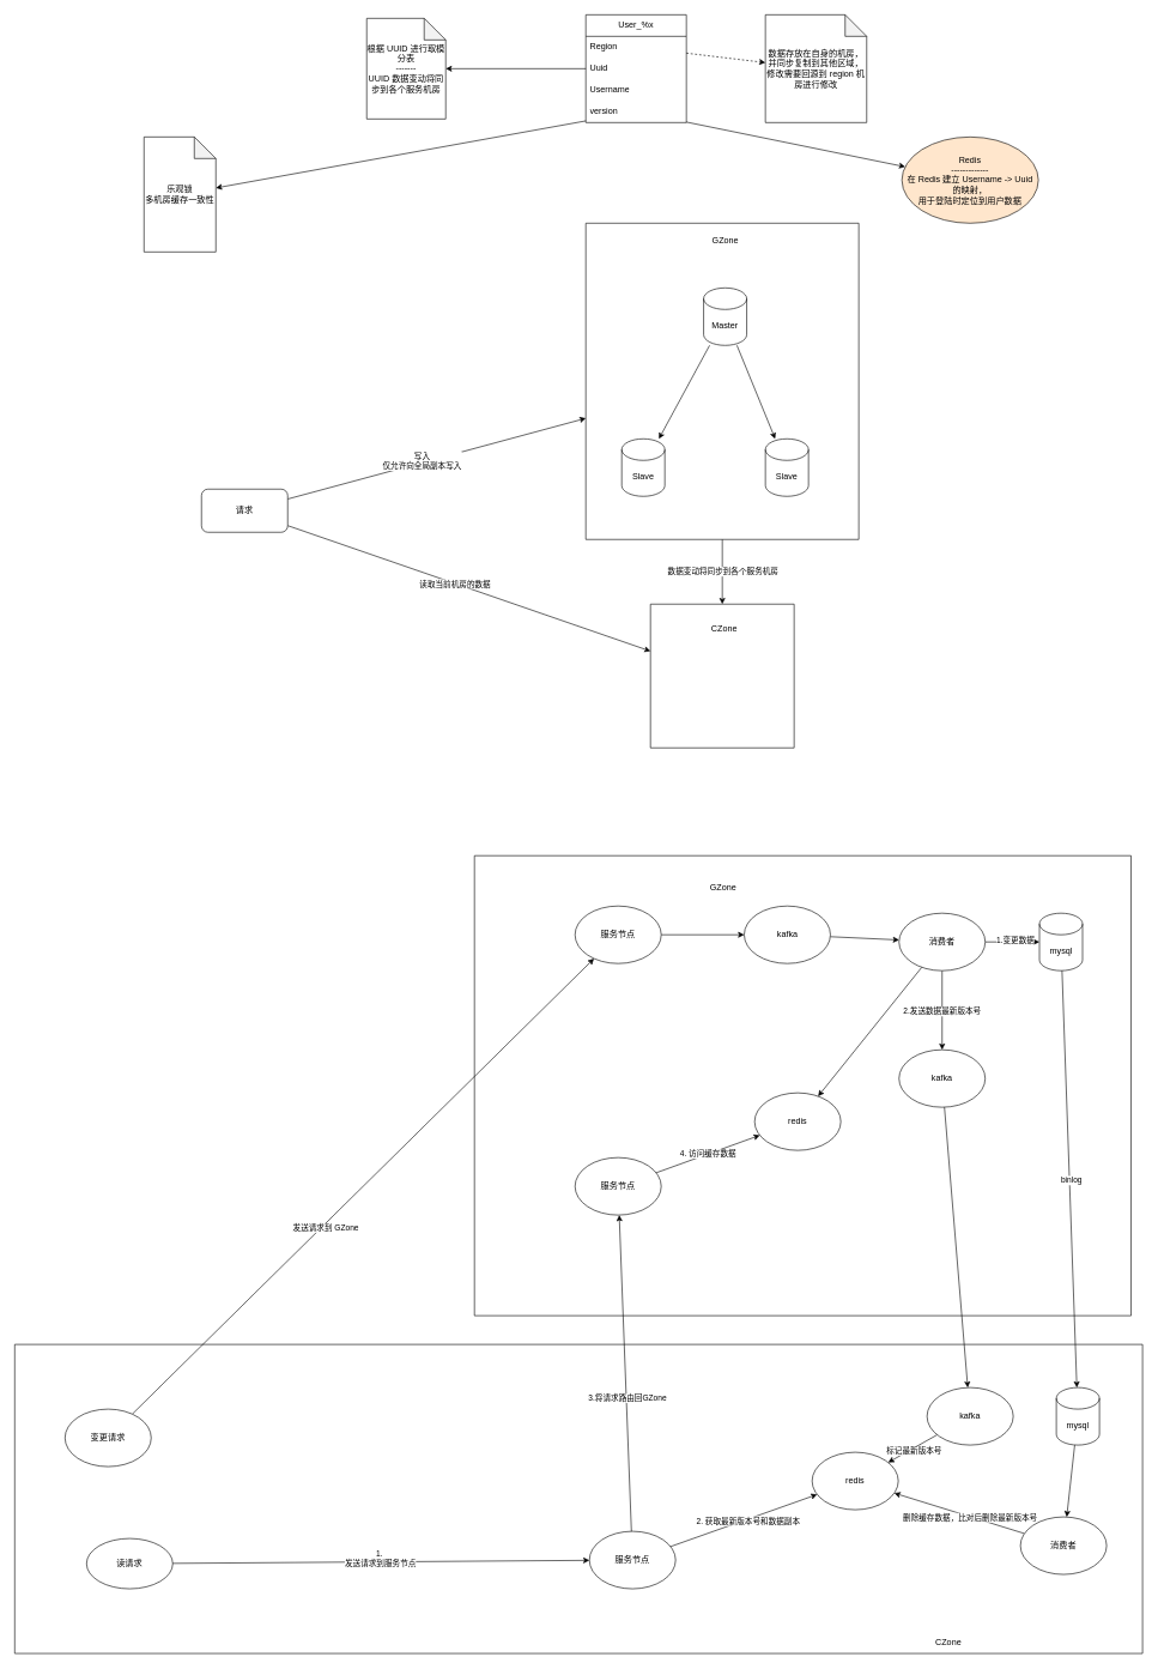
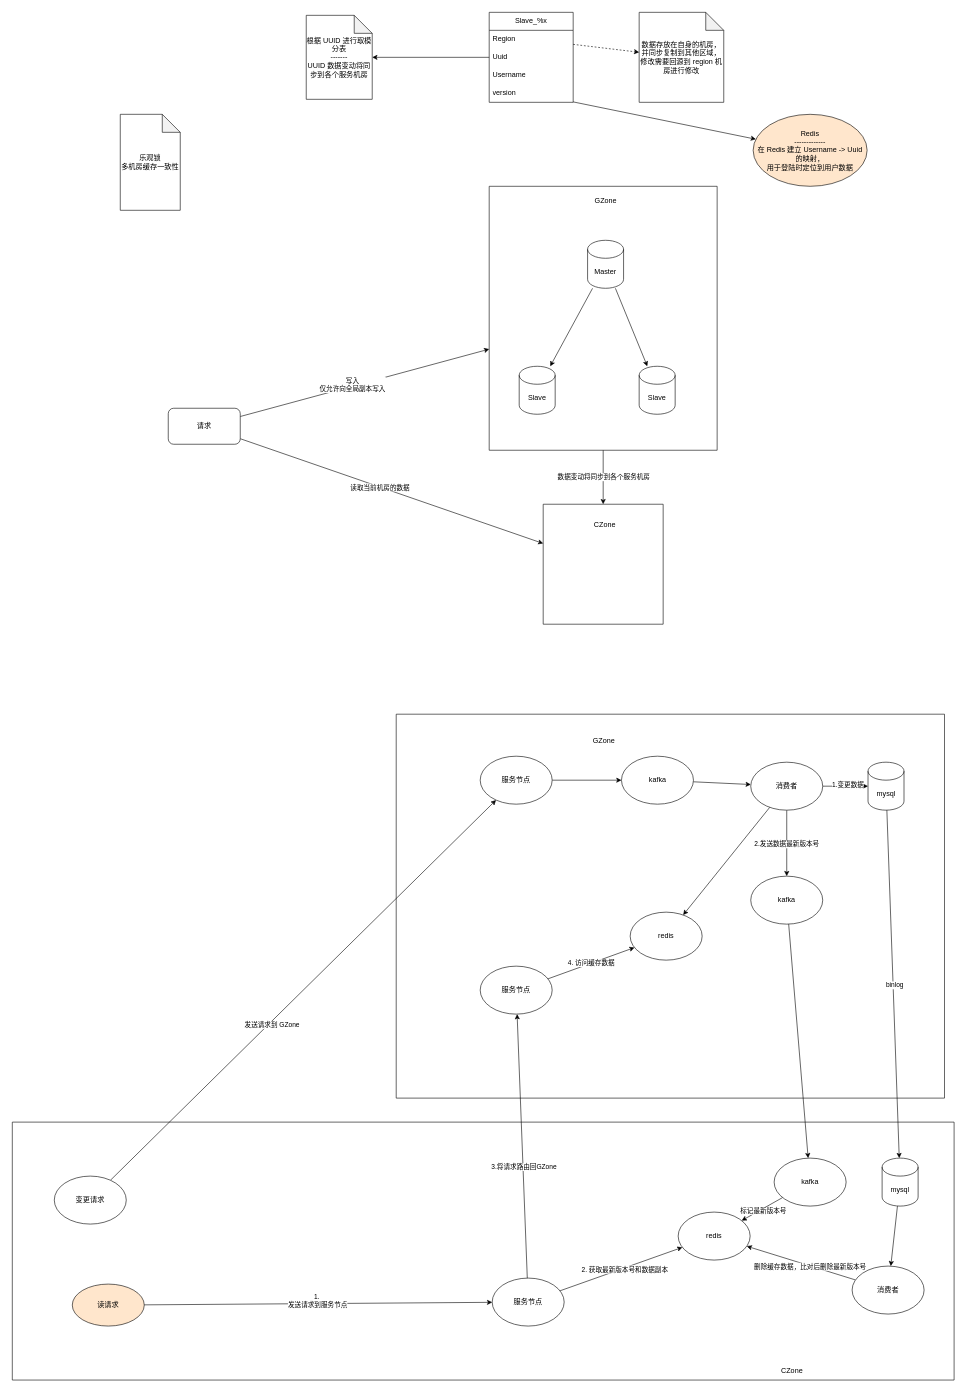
  <mxCell id="0" />
  <mxCell id="1" parent="0" />
- <mxCell id="2" value="User_%x" style="swimlane;fontStyle=0;childLayout=stackLayout;horizontal=1;startSize=30;horizontalStack=0;resizeParent=1;resizeParentMax=0;resizeLast=0;collapsible=1;marginBottom=0;whiteSpace=wrap;html=1;" parent="1" vertex="1"><mxGeometry x="815" y="20" width="140" height="150" as="geometry" /></mxCell>
+ <mxCell id="2" value="Slave_%x" style="swimlane;fontStyle=0;childLayout=stackLayout;horizontal=1;startSize=30;horizontalStack=0;resizeParent=1;resizeParentMax=0;resizeLast=0;collapsible=1;marginBottom=0;whiteSpace=wrap;html=1;" parent="1" vertex="1"><mxGeometry x="815" y="20" width="140" height="150" as="geometry" /></mxCell>
  <mxCell id="3" value="Region" style="text;strokeColor=none;fillColor=none;align=left;verticalAlign=middle;spacingLeft=4;spacingRight=4;overflow=hidden;points=[[0,0.5],[1,0.5]];portConstraint=eastwest;rotatable=0;whiteSpace=wrap;html=1;" parent="2" vertex="1"><mxGeometry y="30" width="140" height="30" as="geometry" /></mxCell>
  <mxCell id="4" value="Uuid" style="text;strokeColor=none;fillColor=none;align=left;verticalAlign=middle;spacingLeft=4;spacingRight=4;overflow=hidden;points=[[0,0.5],[1,0.5]];portConstraint=eastwest;rotatable=0;whiteSpace=wrap;html=1;" parent="2" vertex="1"><mxGeometry y="60" width="140" height="30" as="geometry" /></mxCell>
  <mxCell id="5" value="Username" style="text;strokeColor=none;fillColor=none;align=left;verticalAlign=middle;spacingLeft=4;spacingRight=4;overflow=hidden;points=[[0,0.5],[1,0.5]];portConstraint=eastwest;rotatable=0;whiteSpace=wrap;html=1;" vertex="1" parent="2"><mxGeometry y="90" width="140" height="30" as="geometry" /></mxCell>
  <mxCell id="6" value="version" style="text;strokeColor=none;fillColor=none;align=left;verticalAlign=middle;spacingLeft=4;spacingRight=4;overflow=hidden;points=[[0,0.5],[1,0.5]];portConstraint=eastwest;rotatable=0;whiteSpace=wrap;html=1;" parent="2" vertex="1"><mxGeometry y="120" width="140" height="30" as="geometry" /></mxCell>
  <mxCell id="7" style="edgeStyle=none;html=1;" parent="1" source="9" target="16" edge="1"><mxGeometry relative="1" as="geometry" /></mxCell>
  <mxCell id="8" value="数据变动将同步到各个服务机房" style="edgeLabel;html=1;align=center;verticalAlign=middle;resizable=0;points=[];" parent="7" vertex="1" connectable="0"><mxGeometry x="-0.015" relative="1" as="geometry"><mxPoint as="offset" /></mxGeometry></mxCell>
  <mxCell id="9" value="" style="swimlane;startSize=0;" parent="1" vertex="1"><mxGeometry x="815" y="310" width="380" height="440" as="geometry" /></mxCell>
  <mxCell id="10" value="GZone" style="text;html=1;align=center;verticalAlign=middle;resizable=0;points=[];autosize=1;strokeColor=none;fillColor=none;" parent="9" vertex="1"><mxGeometry x="164" y="10" width="60" height="30" as="geometry" /></mxCell>
  <mxCell id="11" style="edgeStyle=none;html=1;" parent="9" source="13" target="14" edge="1"><mxGeometry relative="1" as="geometry" /></mxCell>
  <mxCell id="12" style="edgeStyle=none;html=1;" parent="9" source="13" target="15" edge="1"><mxGeometry relative="1" as="geometry" /></mxCell>
  <mxCell id="13" value="Master" style="shape=cylinder3;whiteSpace=wrap;html=1;boundedLbl=1;backgroundOutline=1;size=15;" parent="9" vertex="1"><mxGeometry x="164" y="90" width="60" height="80" as="geometry" /></mxCell>
  <mxCell id="14" value="Slave" style="shape=cylinder3;whiteSpace=wrap;html=1;boundedLbl=1;backgroundOutline=1;size=15;" parent="9" vertex="1"><mxGeometry x="50" y="300" width="60" height="80" as="geometry" /></mxCell>
  <mxCell id="15" value="Slave" style="shape=cylinder3;whiteSpace=wrap;html=1;boundedLbl=1;backgroundOutline=1;size=15;" parent="9" vertex="1"><mxGeometry x="250" y="300" width="60" height="80" as="geometry" /></mxCell>
  <mxCell id="16" value="" style="swimlane;startSize=0;" parent="1" vertex="1"><mxGeometry x="905" y="840" width="200" height="200" as="geometry" /></mxCell>
  <mxCell id="17" value="CZone" style="text;html=1;align=center;verticalAlign=middle;whiteSpace=wrap;rounded=0;" parent="16" vertex="1"><mxGeometry x="73" y="20" width="60" height="30" as="geometry" /></mxCell>
  <mxCell id="18" value="数据存放在自身的机房，并同步复制到其他区域，修改需要回源到 region 机房进行修改" style="shape=note;whiteSpace=wrap;html=1;backgroundOutline=1;darkOpacity=0.05;" parent="1" vertex="1"><mxGeometry x="1065" y="20" width="141" height="150" as="geometry" /></mxCell>
  <mxCell id="19" style="edgeStyle=none;html=1;dashed=1;" parent="1" source="3" target="18" edge="1"><mxGeometry relative="1" as="geometry" /></mxCell>
  <mxCell id="20" value="根据 UUID 进行取模分表&lt;br&gt;-------&lt;div&gt;UUID 数据变动将同步到各个服务机房&lt;/div&gt;" style="shape=note;whiteSpace=wrap;html=1;backgroundOutline=1;darkOpacity=0.05;" parent="1" vertex="1"><mxGeometry x="510" y="25" width="110" height="140" as="geometry" /></mxCell>
  <mxCell id="21" style="edgeStyle=none;html=1;" parent="1" source="4" target="20" edge="1"><mxGeometry relative="1" as="geometry" /></mxCell>
  <mxCell id="22" value="Redis&lt;br&gt;-------------&lt;br&gt;在 Redis 建立 Username -&amp;gt; Uuid 的映射，&lt;br&gt;用于登陆时定位到用户数据" style="ellipse;whiteSpace=wrap;html=1;fillColor=#ffe6cc;" parent="1" vertex="1"><mxGeometry x="1255" y="190" width="190" height="120" as="geometry" /></mxCell>
  <mxCell id="23" style="edgeStyle=none;html=1;" parent="1" source="6" target="22" edge="1"><mxGeometry relative="1" as="geometry" /></mxCell>
  <mxCell id="24" style="edgeStyle=none;html=1;" edge="1" parent="1" source="28" target="9"><mxGeometry relative="1" as="geometry" /></mxCell>
  <mxCell id="25" value="写入&lt;br&gt;仅允许向全局副本写入" style="edgeLabel;html=1;align=center;verticalAlign=middle;resizable=0;points=[];" vertex="1" connectable="0" parent="24"><mxGeometry x="-0.102" y="3" relative="1" as="geometry"><mxPoint x="1" as="offset" /></mxGeometry></mxCell>
  <mxCell id="26" style="edgeStyle=none;html=1;" edge="1" parent="1" source="28" target="16"><mxGeometry relative="1" as="geometry" /></mxCell>
  <mxCell id="27" value="读取当前机房的数据" style="edgeLabel;html=1;align=center;verticalAlign=middle;resizable=0;points=[];" vertex="1" connectable="0" parent="26"><mxGeometry x="-0.078" relative="1" as="geometry"><mxPoint as="offset" /></mxGeometry></mxCell>
  <mxCell id="28" value="请求" style="rounded=1;whiteSpace=wrap;html=1;" vertex="1" parent="1"><mxGeometry x="280" y="680" width="120" height="60" as="geometry" /></mxCell>
  <mxCell id="29" style="edgeStyle=none;html=1;" edge="1" parent="1" source="65" target="34"><mxGeometry relative="1" as="geometry"><mxPoint x="227.083" y="1990" as="sourcePoint" /></mxGeometry></mxCell>
  <mxCell id="30" value="发送请求到 GZone" style="edgeLabel;html=1;align=center;verticalAlign=middle;resizable=0;points=[];" vertex="1" connectable="0" parent="29"><mxGeometry x="-0.173" y="-3" relative="1" as="geometry"><mxPoint x="1" as="offset" /></mxGeometry></mxCell>
  <mxCell id="31" value="" style="swimlane;startSize=0;" vertex="1" parent="1"><mxGeometry x="660" y="1190" width="914" height="640" as="geometry" /></mxCell>
  <mxCell id="32" value="GZone" style="text;html=1;align=center;verticalAlign=middle;resizable=0;points=[];autosize=1;strokeColor=none;fillColor=none;" vertex="1" parent="31"><mxGeometry x="315.5" y="30" width="60" height="30" as="geometry" /></mxCell>
  <mxCell id="33" style="edgeStyle=none;html=1;" edge="1" parent="31" source="34" target="42"><mxGeometry relative="1" as="geometry" /></mxCell>
  <mxCell id="34" value="服务节点" style="ellipse;whiteSpace=wrap;html=1;" vertex="1" parent="31"><mxGeometry x="140" y="70" width="120" height="80" as="geometry" /></mxCell>
  <mxCell id="35" value="kafka" style="ellipse;whiteSpace=wrap;html=1;" vertex="1" parent="31"><mxGeometry x="591" y="270" width="120" height="80" as="geometry" /></mxCell>
  <mxCell id="36" style="edgeStyle=none;html=1;" edge="1" parent="31" source="44" target="35"><mxGeometry relative="1" as="geometry" /></mxCell>
  <mxCell id="37" value="2.发送数据最新版本号" style="edgeLabel;html=1;align=center;verticalAlign=middle;resizable=0;points=[];" vertex="1" connectable="0" parent="36"><mxGeometry x="0.017" y="-1" relative="1" as="geometry"><mxPoint as="offset" /></mxGeometry></mxCell>
  <mxCell id="38" style="edgeStyle=none;html=1;" edge="1" parent="31" source="44" target="40"><mxGeometry relative="1" as="geometry"><mxPoint x="711.059" y="128.227" as="targetPoint" /></mxGeometry></mxCell>
  <mxCell id="39" value="1.变更数据" style="edgeLabel;html=1;align=center;verticalAlign=middle;resizable=0;points=[];" vertex="1" connectable="0" parent="38"><mxGeometry x="0.052" y="3" relative="1" as="geometry"><mxPoint x="1" as="offset" /></mxGeometry></mxCell>
  <mxCell id="40" value="mysql" style="shape=cylinder3;whiteSpace=wrap;html=1;boundedLbl=1;backgroundOutline=1;size=15;" vertex="1" parent="31"><mxGeometry x="786.5" y="80" width="60" height="80" as="geometry" /></mxCell>
  <mxCell id="41" style="edgeStyle=none;html=1;" edge="1" parent="31" source="42" target="44"><mxGeometry relative="1" as="geometry" /></mxCell>
  <mxCell id="42" value="kafka" style="ellipse;whiteSpace=wrap;html=1;" vertex="1" parent="31"><mxGeometry x="375.5" y="70" width="120" height="80" as="geometry" /></mxCell>
  <mxCell id="43" style="edgeStyle=none;html=1;" edge="1" parent="31" source="44" target="45"><mxGeometry relative="1" as="geometry" /></mxCell>
  <mxCell id="44" value="消费者" style="ellipse;whiteSpace=wrap;html=1;" vertex="1" parent="31"><mxGeometry x="591" y="80" width="120" height="80" as="geometry" /></mxCell>
  <mxCell id="45" value="redis" style="ellipse;whiteSpace=wrap;html=1;" vertex="1" parent="31"><mxGeometry x="390" y="330" width="120" height="80" as="geometry" /></mxCell>
  <mxCell id="46" value="4. 访问缓存数据" style="edgeStyle=none;html=1;" edge="1" parent="31" source="47" target="45"><mxGeometry relative="1" as="geometry" /></mxCell>
  <mxCell id="47" value="服务节点" style="ellipse;whiteSpace=wrap;html=1;" vertex="1" parent="31"><mxGeometry x="140" y="420" width="120" height="80" as="geometry" /></mxCell>
  <mxCell id="48" value="" style="swimlane;startSize=0;" vertex="1" parent="1"><mxGeometry x="20" y="1870" width="1570" height="430" as="geometry" /></mxCell>
  <mxCell id="49" value="CZone" style="text;html=1;align=center;verticalAlign=middle;whiteSpace=wrap;rounded=0;" vertex="1" parent="48"><mxGeometry x="1270" y="400" width="60" height="30" as="geometry" /></mxCell>
  <mxCell id="50" style="edgeStyle=none;html=1;" edge="1" parent="48" source="52" target="53"><mxGeometry relative="1" as="geometry" /></mxCell>
  <mxCell id="51" value="标记最新版本号" style="edgeLabel;html=1;align=center;verticalAlign=middle;resizable=0;points=[];" vertex="1" connectable="0" parent="50"><mxGeometry x="-0.016" y="3" relative="1" as="geometry"><mxPoint as="offset" /></mxGeometry></mxCell>
  <mxCell id="52" value="kafka" style="ellipse;whiteSpace=wrap;html=1;" vertex="1" parent="48"><mxGeometry x="1270" y="60" width="120" height="80" as="geometry" /></mxCell>
  <mxCell id="53" value="redis" style="ellipse;whiteSpace=wrap;html=1;" vertex="1" parent="48"><mxGeometry x="1110" y="150" width="120" height="80" as="geometry" /></mxCell>
  <mxCell id="54" style="edgeStyle=none;html=1;" edge="1" parent="48" source="55" target="58"><mxGeometry relative="1" as="geometry" /></mxCell>
  <mxCell id="55" value="mysql" style="shape=cylinder3;whiteSpace=wrap;html=1;boundedLbl=1;backgroundOutline=1;size=15;" vertex="1" parent="48"><mxGeometry x="1450" y="60" width="60" height="80" as="geometry" /></mxCell>
  <mxCell id="56" style="edgeStyle=none;html=1;" edge="1" parent="48" source="58" target="53"><mxGeometry relative="1" as="geometry" /></mxCell>
  <mxCell id="57" value="删除缓存数据，比对后删除最新版本号" style="edgeLabel;html=1;align=center;verticalAlign=middle;resizable=0;points=[];" vertex="1" connectable="0" parent="56"><mxGeometry x="-0.154" y="1" relative="1" as="geometry"><mxPoint x="1" as="offset" /></mxGeometry></mxCell>
  <mxCell id="58" value="消费者" style="ellipse;whiteSpace=wrap;html=1;" vertex="1" parent="48"><mxGeometry x="1400" y="240" width="120" height="80" as="geometry" /></mxCell>
  <mxCell id="59" style="edgeStyle=none;html=1;" edge="1" parent="48" source="61" target="53"><mxGeometry relative="1" as="geometry" /></mxCell>
  <mxCell id="60" value="2.&amp;nbsp;&lt;span style=&quot;background-color: light-dark(#ffffff, var(--ge-dark-color, #121212));&quot;&gt;获取最新版本号和数据副本&lt;/span&gt;" style="edgeLabel;html=1;align=center;verticalAlign=middle;resizable=0;points=[];" vertex="1" connectable="0" parent="59"><mxGeometry x="0.042" y="-3" relative="1" as="geometry"><mxPoint y="-1" as="offset" /></mxGeometry></mxCell>
  <mxCell id="61" value="服务节点" style="ellipse;whiteSpace=wrap;html=1;" vertex="1" parent="48"><mxGeometry x="800" y="260" width="120" height="80" as="geometry" /></mxCell>
- <mxCell id="62" value="读请求" style="ellipse;whiteSpace=wrap;html=1;" vertex="1" parent="48"><mxGeometry x="100" y="270" width="120" height="70" as="geometry" /></mxCell>
+ <mxCell id="62" value="读请求" style="ellipse;whiteSpace=wrap;html=1;fillColor=#ffe6cc;" vertex="1" parent="48"><mxGeometry x="100" y="270" width="120" height="70" as="geometry" /></mxCell>
  <mxCell id="63" style="edgeStyle=none;html=1;" edge="1" parent="48" source="62" target="61"><mxGeometry relative="1" as="geometry" /></mxCell>
  <mxCell id="64" value="1.&amp;nbsp;&lt;div&gt;发送请求到服务节点&lt;/div&gt;" style="edgeLabel;html=1;align=center;verticalAlign=middle;resizable=0;points=[];" vertex="1" connectable="0" parent="63"><mxGeometry x="0.0" y="4" relative="1" as="geometry"><mxPoint x="-1" y="-1" as="offset" /></mxGeometry></mxCell>
  <mxCell id="65" value="变更请求" style="ellipse;whiteSpace=wrap;html=1;" vertex="1" parent="48"><mxGeometry x="70" y="90" width="120" height="80" as="geometry" /></mxCell>
  <mxCell id="66" style="edgeStyle=none;html=1;" edge="1" parent="1" source="35" target="52"><mxGeometry relative="1" as="geometry" /></mxCell>
  <mxCell id="67" style="edgeStyle=none;html=1;" edge="1" parent="1" source="40" target="55"><mxGeometry relative="1" as="geometry" /></mxCell>
  <mxCell id="68" value="binlog" style="edgeLabel;html=1;align=center;verticalAlign=middle;resizable=0;points=[];" vertex="1" connectable="0" parent="67"><mxGeometry x="0.011" y="2" relative="1" as="geometry"><mxPoint y="-1" as="offset" /></mxGeometry></mxCell>
  <mxCell id="69" style="edgeStyle=none;html=1;" edge="1" parent="1" source="61" target="47"><mxGeometry relative="1" as="geometry"><mxPoint x="649" y="1666.667" as="targetPoint" /></mxGeometry></mxCell>
  <mxCell id="70" value="3.将请求路由回GZone" style="edgeLabel;html=1;align=center;verticalAlign=middle;resizable=0;points=[];" vertex="1" connectable="0" parent="69"><mxGeometry x="-0.158" y="-1" relative="1" as="geometry"><mxPoint y="-1" as="offset" /></mxGeometry></mxCell>
  <mxCell id="71" value="乐观锁&lt;div&gt;多机房缓存一致性&lt;/div&gt;" style="shape=note;whiteSpace=wrap;html=1;backgroundOutline=1;darkOpacity=0.05;" vertex="1" parent="1"><mxGeometry x="200" y="190" width="100" height="160" as="geometry" /></mxCell>
- <mxCell id="72" style="edgeStyle=none;html=1;" edge="1" parent="1" source="6" target="71"><mxGeometry relative="1" as="geometry" /></mxCell>
